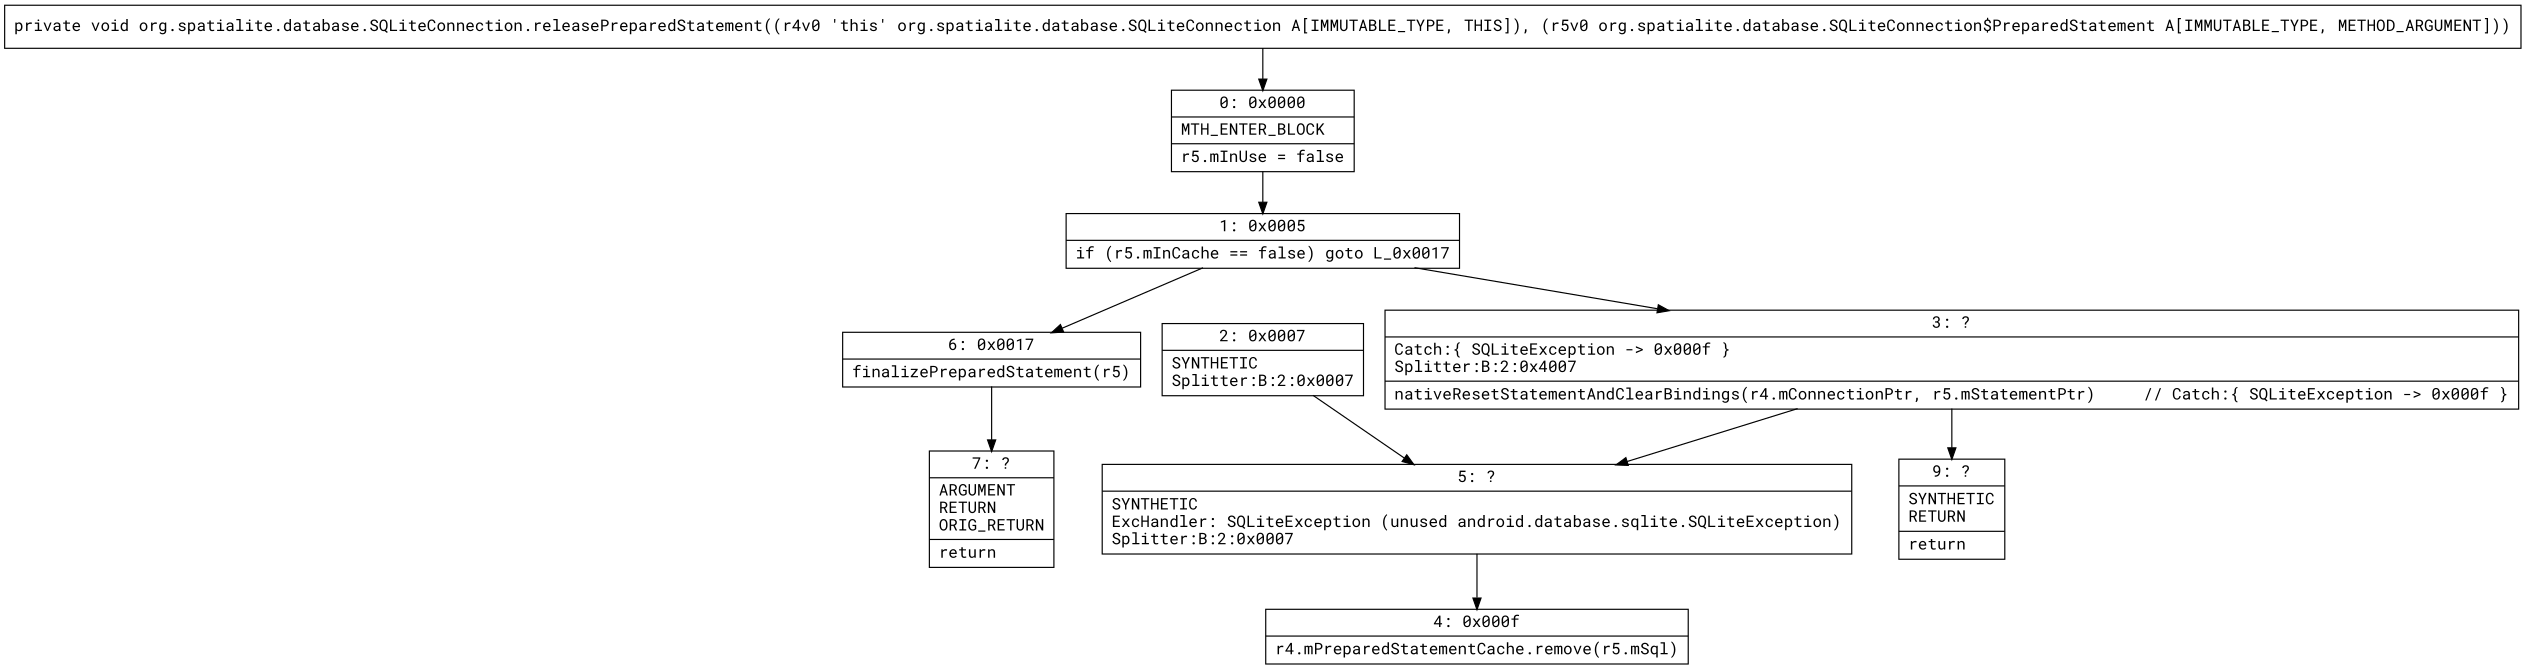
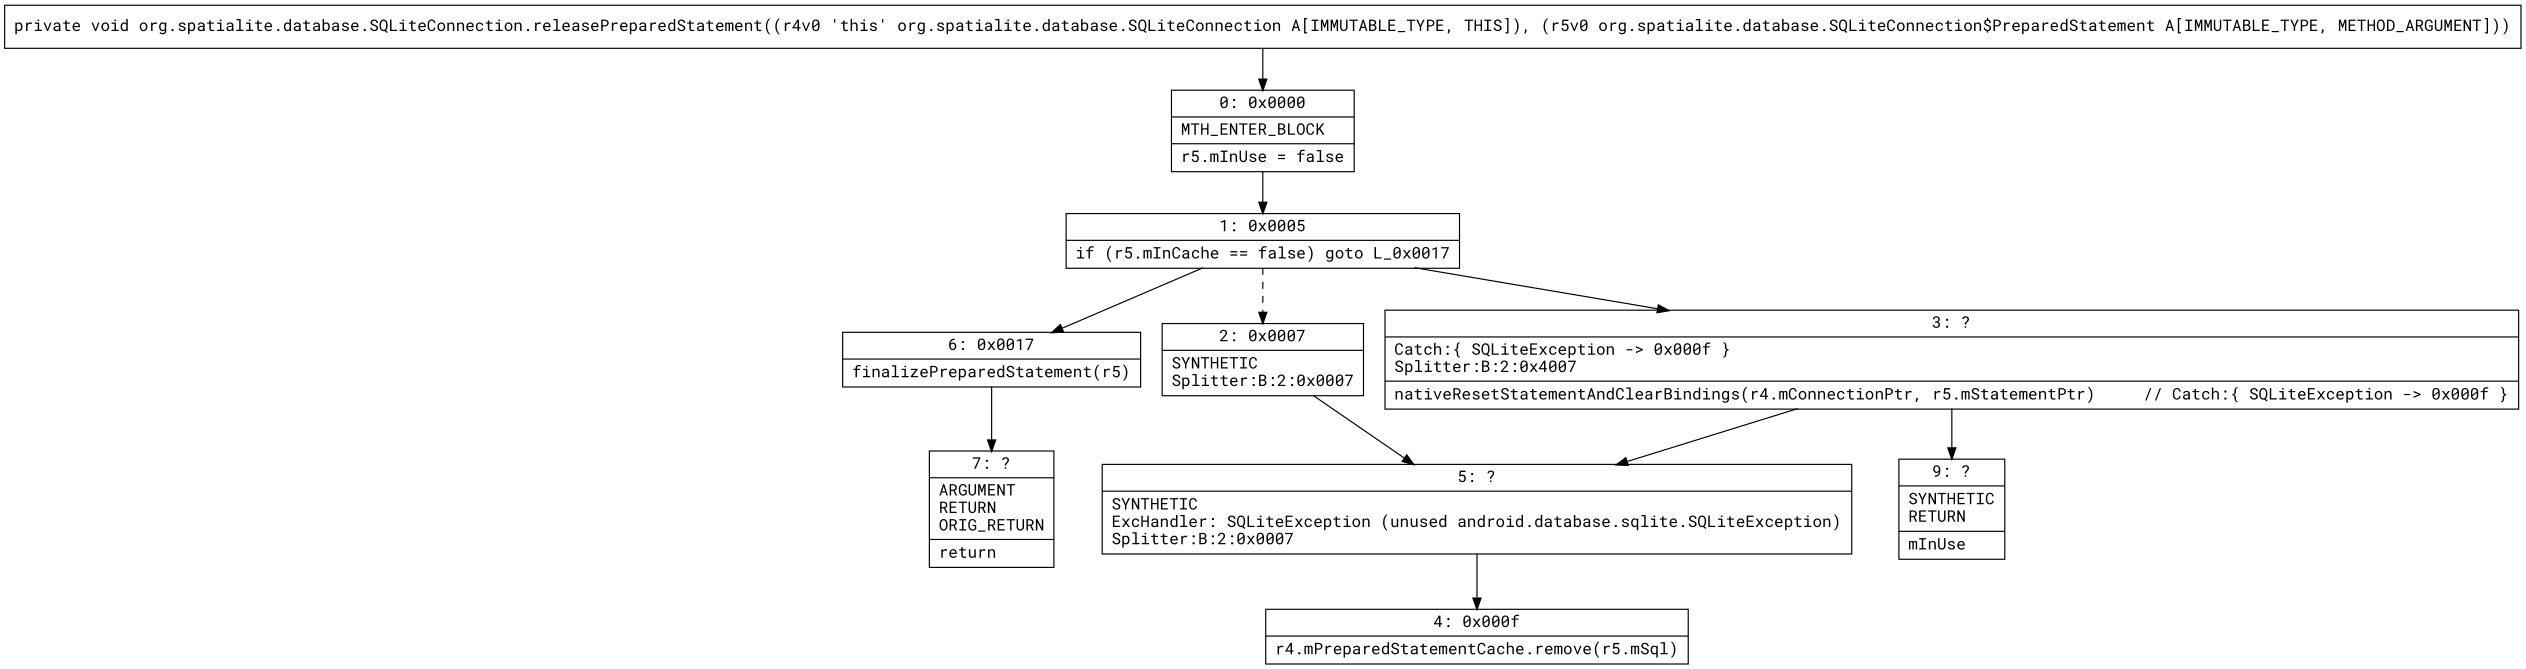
  digraph {
    fontname="Roboto Mono"
    node [fontname="Roboto Mono" shape=record]
    edge [fontname="Roboto Mono"]
    n1 [label="{0\:\ 0x0000|MTH_ENTER_BLOCK\l|r5.mInUse = false\l}"]
    n2 [label="{1\:\ 0x0005|if (r5.mInCache == false) goto L_0x0017\l}"]
    n3 [label="{2\:\ 0x0007|SYNTHETIC\lSplitter:B:2:0x0007\l}"]
    n4 [label="{6\:\ 0x0017|finalizePreparedStatement(r5)\l}"]
    n5 [label="{3\:\ ?|Catch:\{ SQLiteException \-\> 0x000f \}\lSplitter:B:2:0x4007\l|nativeResetStatementAndClearBindings(r4.mConnectionPtr, r5.mStatementPtr)     \/\/ Catch:\{ SQLiteException \-\> 0x000f \}\l}"]
    n6 [label="{5\:\ ?|SYNTHETIC\lExcHandler: SQLiteException (unused android.database.sqlite.SQLiteException)\lSplitter:B:2:0x0007\l}"]
    n7 [label="{7\:\ ?|ARGUMENT\lRETURN\lORIG_RETURN\l|return\l}"]
-   n8 [label="{9\:\ ?|SYNTHETIC\lRETURN\l|return\l}"]
+   n8 [label="{9\:\ ?|SYNTHETIC\lRETURN\l|mInUse\l}"]
    n9 [label="{4\:\ 0x000f|r4.mPreparedStatementCache.remove(r5.mSql)\l}"]
    n10 [label="{private void org.spatialite.database.SQLiteConnection.releasePreparedStatement((r4v0 'this' org.spatialite.database.SQLiteConnection A[IMMUTABLE_TYPE, THIS]), (r5v0 org.spatialite.database.SQLiteConnection$PreparedStatement A[IMMUTABLE_TYPE, METHOD_ARGUMENT])) }"]
    n1 -> n2
+   n2 -> n3 [style=dashed]
    n2 -> n4
    n2 -> n5
    n3 -> n6
    n4 -> n7
    n5 -> n6
    n5 -> n8
    n6 -> n9
    n10 -> n1
  }
